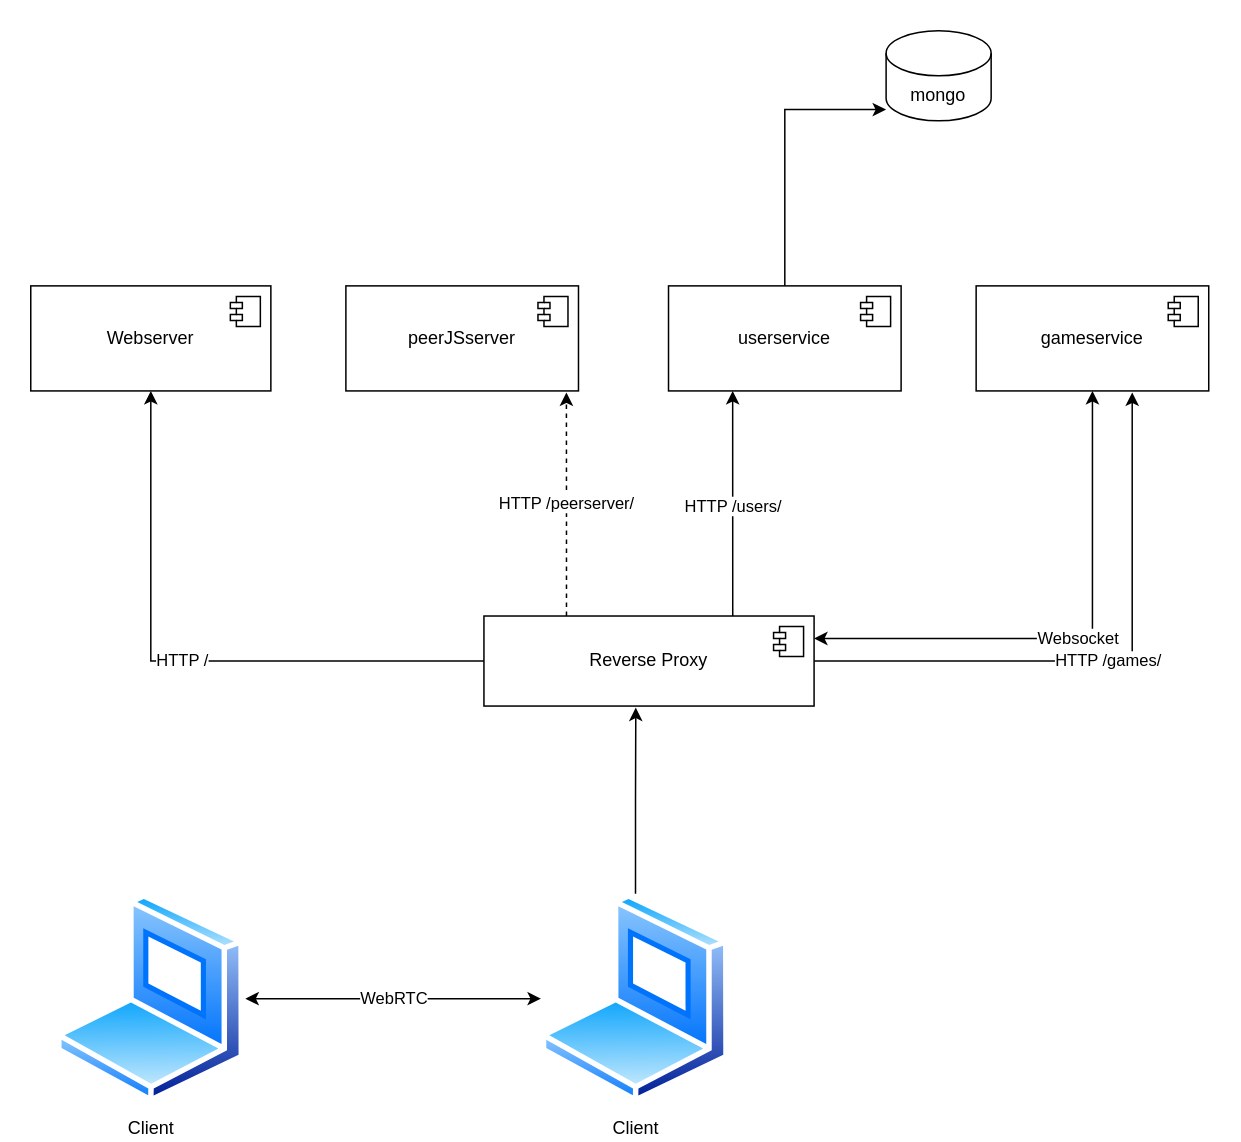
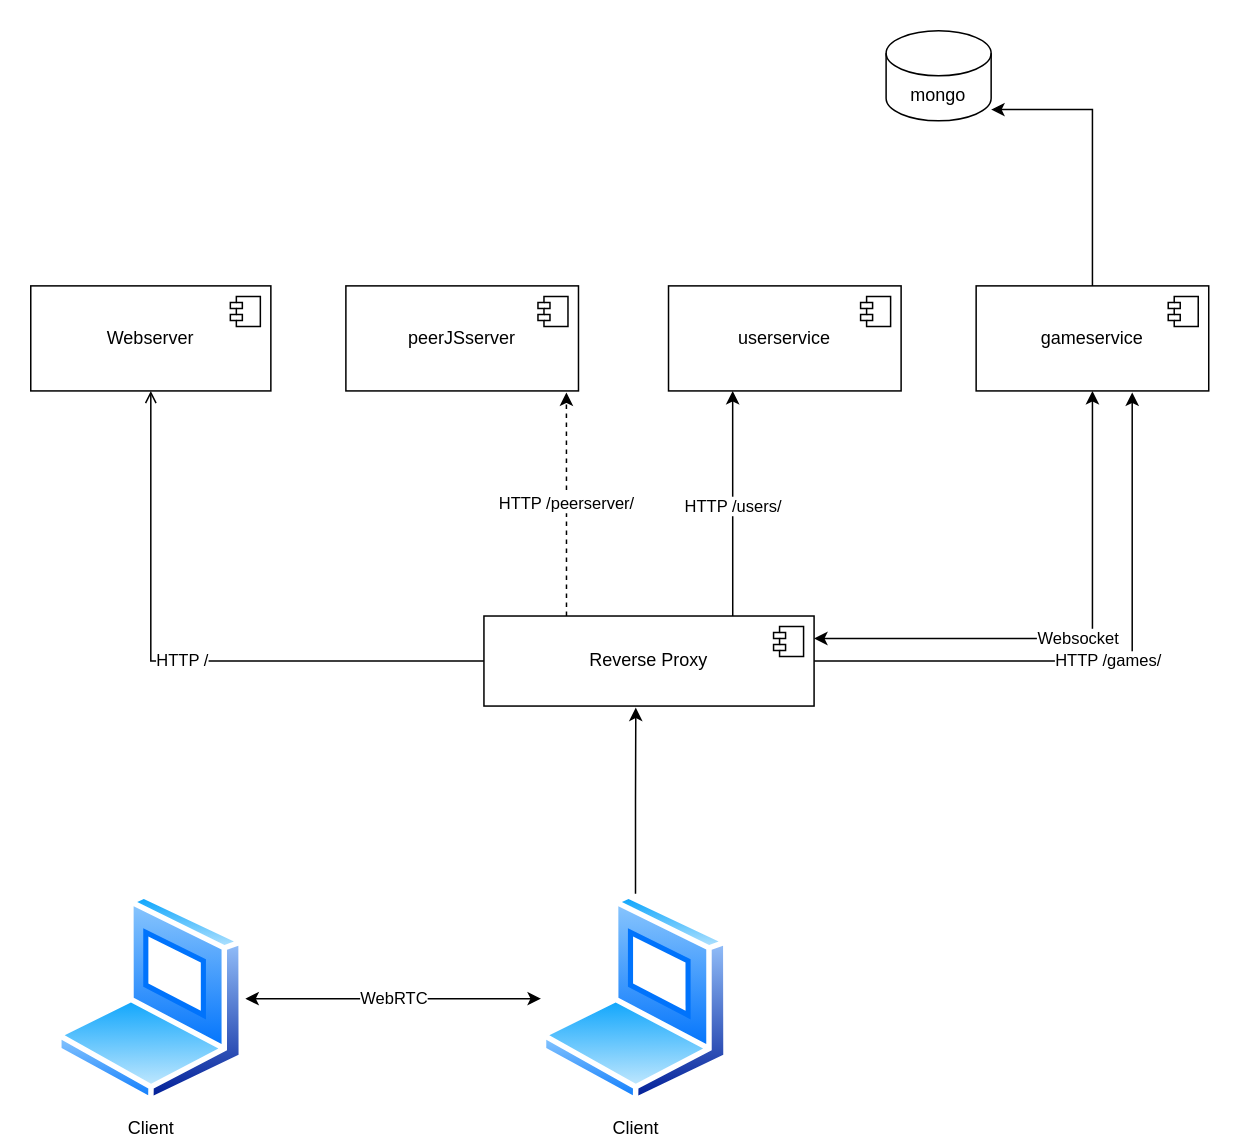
  <mxCell id="0" />
  <mxCell id="1" parent="0" />
  <mxCell id="2" style="edgeStyle=orthogonalEdgeStyle;rounded=0;orthogonalLoop=1;jettySize=auto;html=1;entryX=0.46;entryY=1.017;entryDx=0;entryDy=0;entryPerimeter=0;" edge="1" parent="1" source="3" target="8"><mxGeometry relative="1" as="geometry" /></mxCell>
  <mxCell id="3" value="Client" style="image;aspect=fixed;perimeter=ellipsePerimeter;html=1;align=center;shadow=0;dashed=0;spacingTop=3;image=img/lib/active_directory/laptop_client.svg;" vertex="1" parent="1"><mxGeometry x="360" y="595" width="126" height="140" as="geometry" /></mxCell>
- <mxCell id="4" value="HTTP /" style="edgeStyle=orthogonalEdgeStyle;rounded=0;orthogonalLoop=1;jettySize=auto;html=1;entryX=0.5;entryY=1;entryDx=0;entryDy=0;" edge="1" parent="1" source="8" target="20"><mxGeometry relative="1" as="geometry" /></mxCell>
+ <mxCell id="4" value="HTTP /" style="edgeStyle=orthogonalEdgeStyle;rounded=0;orthogonalLoop=1;jettySize=auto;html=1;entryX=0.5;entryY=1;entryDx=0;entryDy=0;endArrow=open;" edge="1" parent="1" source="8" target="20"><mxGeometry relative="1" as="geometry" /></mxCell>
  <mxCell id="5" value="&lt;div&gt;HTTP /peerserver/&lt;/div&gt;" style="edgeStyle=orthogonalEdgeStyle;rounded=0;orthogonalLoop=1;jettySize=auto;html=1;exitX=0.25;exitY=0;exitDx=0;exitDy=0;entryX=0.948;entryY=1.014;entryDx=0;entryDy=0;entryPerimeter=0;startArrow=none;startFill=0;dashed=1;" edge="1" parent="1" source="8" target="17"><mxGeometry relative="1" as="geometry" /></mxCell>
  <mxCell id="6" value="HTTP /users/" style="edgeStyle=orthogonalEdgeStyle;rounded=0;orthogonalLoop=1;jettySize=auto;html=1;exitX=0.75;exitY=0;exitDx=0;exitDy=0;entryX=0.25;entryY=1;entryDx=0;entryDy=0;" edge="1" parent="1"><mxGeometry relative="1" as="geometry"><mxPoint x="491" y="410" as="sourcePoint" /><mxPoint x="487.75" y="260" as="targetPoint" /><Array as="points"><mxPoint x="491" y="411" /><mxPoint x="488" y="411" /></Array></mxGeometry></mxCell>
  <mxCell id="7" value="HTTP /games/" style="edgeStyle=orthogonalEdgeStyle;rounded=0;orthogonalLoop=1;jettySize=auto;html=1;entryX=0.671;entryY=1.014;entryDx=0;entryDy=0;entryPerimeter=0;" edge="1" parent="1" source="8" target="15"><mxGeometry relative="1" as="geometry" /></mxCell>
  <mxCell id="8" value="&lt;div&gt;Reverse Proxy&lt;/div&gt;" style="html=1;dropTarget=0;whiteSpace=wrap;" vertex="1" parent="1"><mxGeometry x="322" y="410" width="220" height="60" as="geometry" /></mxCell>
  <mxCell id="9" value="" style="shape=module;jettyWidth=8;jettyHeight=4;" vertex="1" parent="8"><mxGeometry x="1" width="20" height="20" relative="1" as="geometry"><mxPoint x="-27" y="7" as="offset" /></mxGeometry></mxCell>
- <mxCell id="10" style="edgeStyle=orthogonalEdgeStyle;rounded=0;orthogonalLoop=1;jettySize=auto;html=1;entryX=0;entryY=0;entryDx=0;entryDy=52.5;entryPerimeter=0;" edge="1" parent="1" source="11" target="19"><mxGeometry relative="1" as="geometry" /></mxCell>
  <mxCell id="11" value="userservice" style="html=1;dropTarget=0;whiteSpace=wrap;" vertex="1" parent="1"><mxGeometry x="445" y="190" width="155" height="70" as="geometry" /></mxCell>
  <mxCell id="12" value="" style="shape=module;jettyWidth=8;jettyHeight=4;" vertex="1" parent="11"><mxGeometry x="1" width="20" height="20" relative="1" as="geometry"><mxPoint x="-27" y="7" as="offset" /></mxGeometry></mxCell>
+ <mxCell id="13" style="edgeStyle=orthogonalEdgeStyle;rounded=0;orthogonalLoop=1;jettySize=auto;html=1;entryX=1;entryY=0;entryDx=0;entryDy=52.5;entryPerimeter=0;" edge="1" parent="1" source="15" target="19"><mxGeometry relative="1" as="geometry" /></mxCell>
  <mxCell id="14" value="Websocket" style="edgeStyle=orthogonalEdgeStyle;rounded=0;orthogonalLoop=1;jettySize=auto;html=1;entryX=1;entryY=0.25;entryDx=0;entryDy=0;exitX=0.5;exitY=1;exitDx=0;exitDy=0;startArrow=classic;startFill=1;" edge="1" parent="1" source="15" target="8"><mxGeometry relative="1" as="geometry" /></mxCell>
  <mxCell id="15" value="gameservice" style="html=1;dropTarget=0;whiteSpace=wrap;" vertex="1" parent="1"><mxGeometry x="650" y="190" width="155" height="70" as="geometry" /></mxCell>
  <mxCell id="16" value="" style="shape=module;jettyWidth=8;jettyHeight=4;" vertex="1" parent="15"><mxGeometry x="1" width="20" height="20" relative="1" as="geometry"><mxPoint x="-27" y="7" as="offset" /></mxGeometry></mxCell>
  <mxCell id="17" value="peerJSserver" style="html=1;dropTarget=0;whiteSpace=wrap;" vertex="1" parent="1"><mxGeometry x="230" y="190" width="155" height="70" as="geometry" /></mxCell>
  <mxCell id="18" value="" style="shape=module;jettyWidth=8;jettyHeight=4;" vertex="1" parent="17"><mxGeometry x="1" width="20" height="20" relative="1" as="geometry"><mxPoint x="-27" y="7" as="offset" /></mxGeometry></mxCell>
  <mxCell id="19" value="mongo" style="shape=cylinder3;whiteSpace=wrap;html=1;boundedLbl=1;backgroundOutline=1;size=15;" vertex="1" parent="1"><mxGeometry x="590" y="20" width="70" height="60" as="geometry" /></mxCell>
  <mxCell id="20" value="Webserver" style="html=1;dropTarget=0;whiteSpace=wrap;" vertex="1" parent="1"><mxGeometry x="20" y="190" width="160" height="70" as="geometry" /></mxCell>
  <mxCell id="21" value="" style="shape=module;jettyWidth=8;jettyHeight=4;" vertex="1" parent="20"><mxGeometry x="1" width="20" height="20" relative="1" as="geometry"><mxPoint x="-27" y="7" as="offset" /></mxGeometry></mxCell>
  <mxCell id="22" value="WebRTC" style="edgeStyle=orthogonalEdgeStyle;rounded=0;orthogonalLoop=1;jettySize=auto;html=1;entryX=0;entryY=0.5;entryDx=0;entryDy=0;startArrow=classic;startFill=1;" edge="1" parent="1" source="23" target="3"><mxGeometry relative="1" as="geometry" /></mxCell>
  <mxCell id="23" value="Client" style="image;aspect=fixed;perimeter=ellipsePerimeter;html=1;align=center;shadow=0;dashed=0;spacingTop=3;image=img/lib/active_directory/laptop_client.svg;" vertex="1" parent="1"><mxGeometry x="37" y="595" width="126" height="140" as="geometry" /></mxCell>
